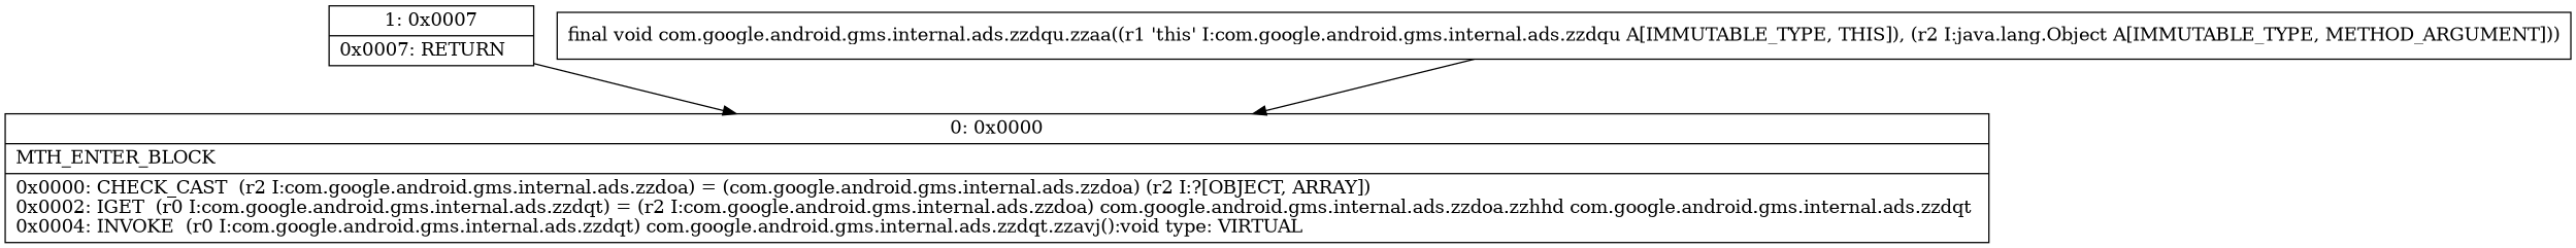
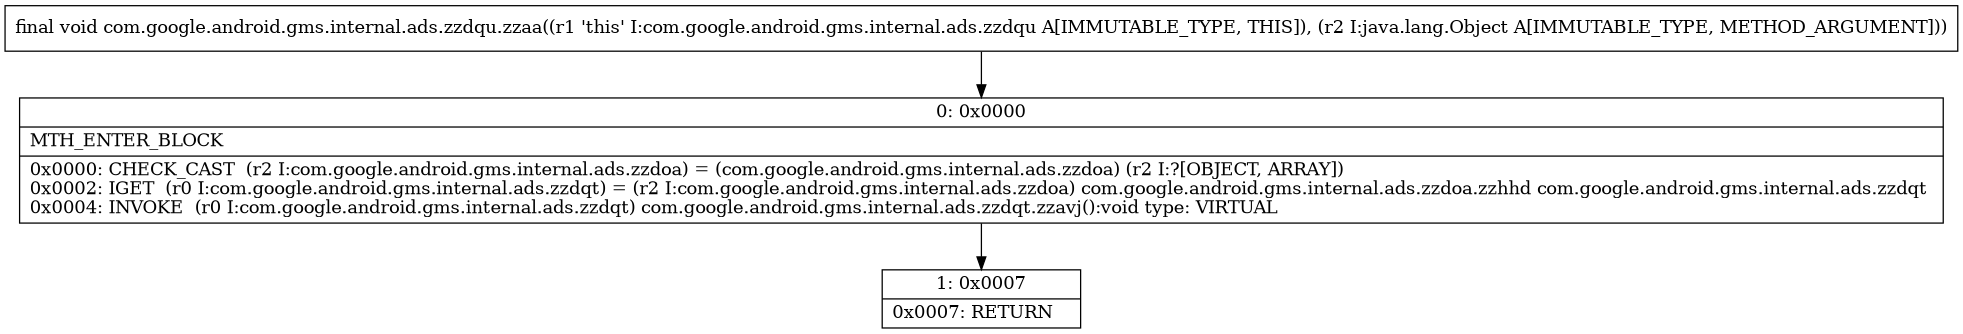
  digraph {
    node [shape=record]
    n1 [label="{0\:\ 0x0000|MTH_ENTER_BLOCK\l|0x0000: CHECK_CAST  (r2 I:com.google.android.gms.internal.ads.zzdoa) = (com.google.android.gms.internal.ads.zzdoa) (r2 I:?[OBJECT, ARRAY]) \l0x0002: IGET  (r0 I:com.google.android.gms.internal.ads.zzdqt) = (r2 I:com.google.android.gms.internal.ads.zzdoa) com.google.android.gms.internal.ads.zzdoa.zzhhd com.google.android.gms.internal.ads.zzdqt \l0x0004: INVOKE  (r0 I:com.google.android.gms.internal.ads.zzdqt) com.google.android.gms.internal.ads.zzdqt.zzavj():void type: VIRTUAL \l}"]
    n2 [label="{1\:\ 0x0007|0x0007: RETURN   \l}"]
    n3 [label="{final void com.google.android.gms.internal.ads.zzdqu.zzaa((r1 'this' I:com.google.android.gms.internal.ads.zzdqu A[IMMUTABLE_TYPE, THIS]), (r2 I:java.lang.Object A[IMMUTABLE_TYPE, METHOD_ARGUMENT])) }"]
-   n2 -> n1
+   n1 -> n2
    n3 -> n1
  }
